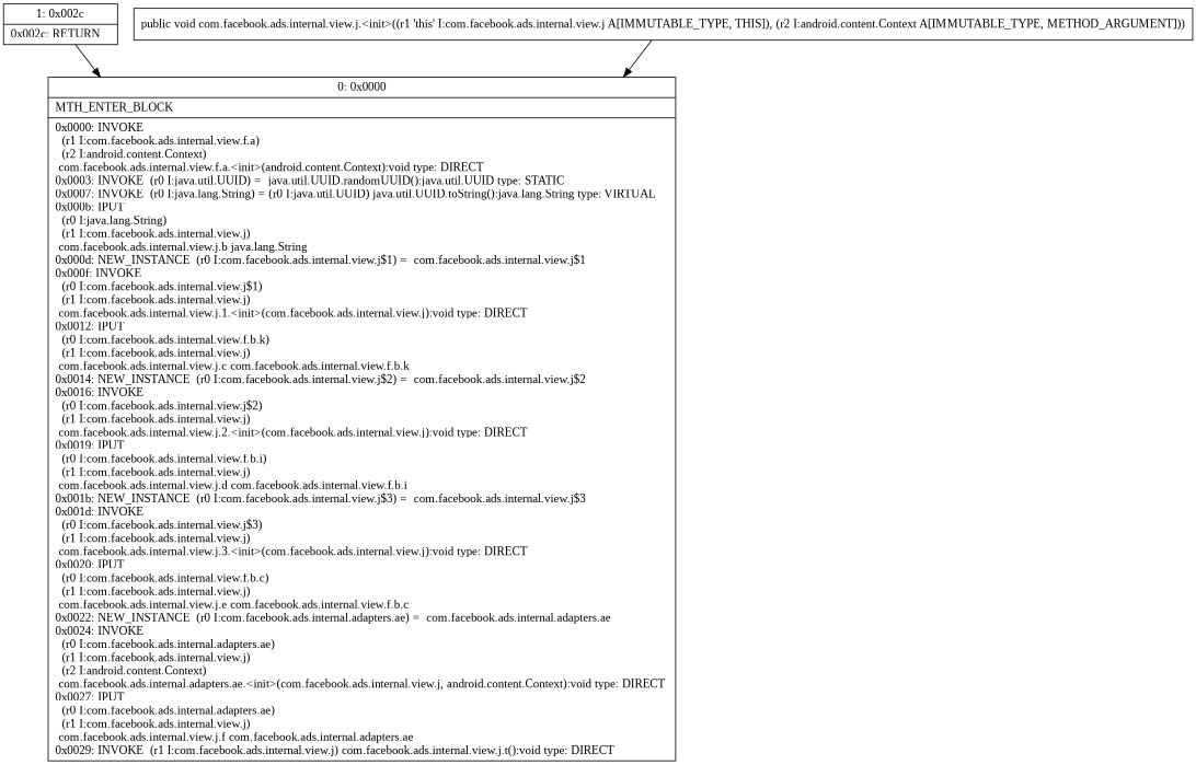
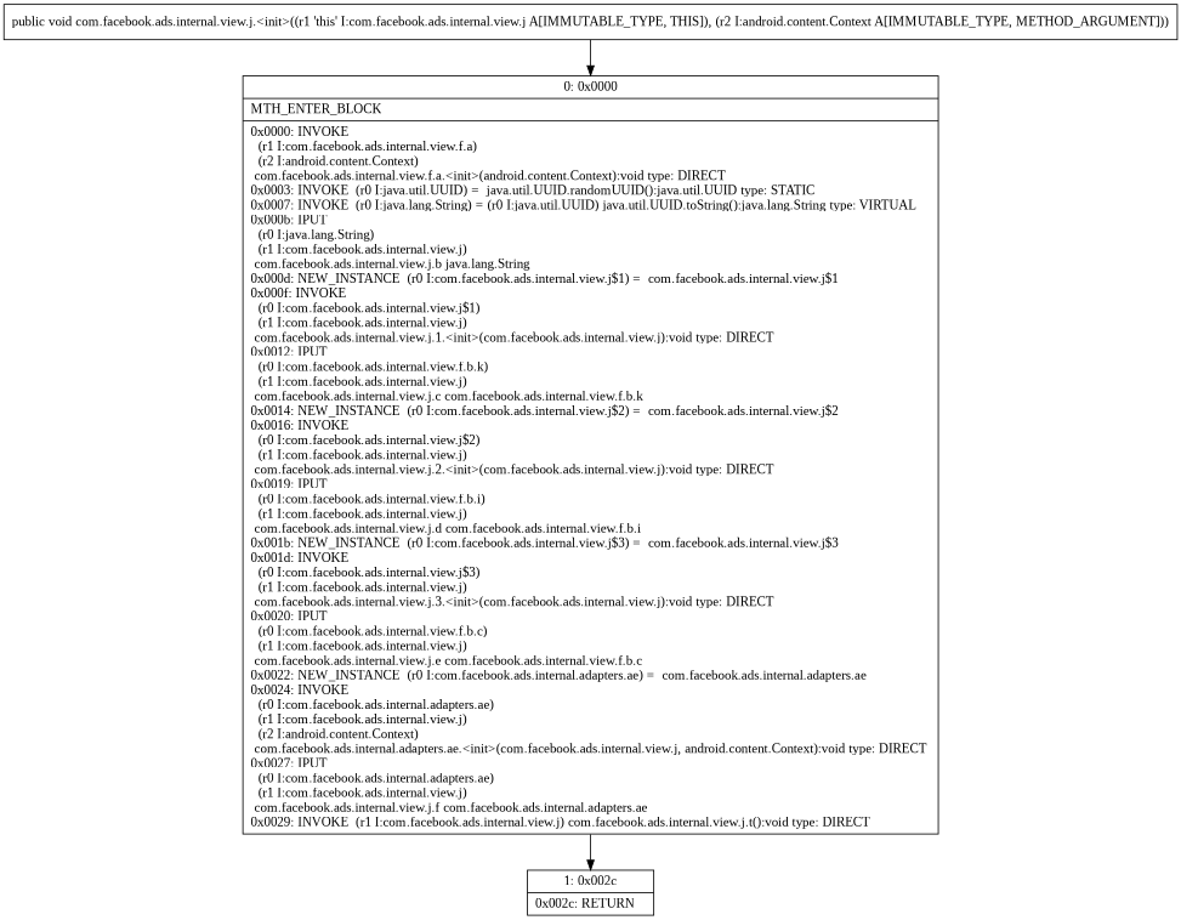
  digraph {
    fontname="Liberation Serif"
    node [shape=record fontname="Liberation Serif"]
    edge [fontname="Liberation Serif"]
    n1 [label="{0\:\ 0x0000|MTH_ENTER_BLOCK\l|0x0000: INVOKE  \l  (r1 I:com.facebook.ads.internal.view.f.a)\l  (r2 I:android.content.Context)\l com.facebook.ads.internal.view.f.a.\<init\>(android.content.Context):void type: DIRECT \l0x0003: INVOKE  (r0 I:java.util.UUID) =  java.util.UUID.randomUUID():java.util.UUID type: STATIC \l0x0007: INVOKE  (r0 I:java.lang.String) = (r0 I:java.util.UUID) java.util.UUID.toString():java.lang.String type: VIRTUAL \l0x000b: IPUT  \l  (r0 I:java.lang.String)\l  (r1 I:com.facebook.ads.internal.view.j)\l com.facebook.ads.internal.view.j.b java.lang.String \l0x000d: NEW_INSTANCE  (r0 I:com.facebook.ads.internal.view.j$1) =  com.facebook.ads.internal.view.j$1 \l0x000f: INVOKE  \l  (r0 I:com.facebook.ads.internal.view.j$1)\l  (r1 I:com.facebook.ads.internal.view.j)\l com.facebook.ads.internal.view.j.1.\<init\>(com.facebook.ads.internal.view.j):void type: DIRECT \l0x0012: IPUT  \l  (r0 I:com.facebook.ads.internal.view.f.b.k)\l  (r1 I:com.facebook.ads.internal.view.j)\l com.facebook.ads.internal.view.j.c com.facebook.ads.internal.view.f.b.k \l0x0014: NEW_INSTANCE  (r0 I:com.facebook.ads.internal.view.j$2) =  com.facebook.ads.internal.view.j$2 \l0x0016: INVOKE  \l  (r0 I:com.facebook.ads.internal.view.j$2)\l  (r1 I:com.facebook.ads.internal.view.j)\l com.facebook.ads.internal.view.j.2.\<init\>(com.facebook.ads.internal.view.j):void type: DIRECT \l0x0019: IPUT  \l  (r0 I:com.facebook.ads.internal.view.f.b.i)\l  (r1 I:com.facebook.ads.internal.view.j)\l com.facebook.ads.internal.view.j.d com.facebook.ads.internal.view.f.b.i \l0x001b: NEW_INSTANCE  (r0 I:com.facebook.ads.internal.view.j$3) =  com.facebook.ads.internal.view.j$3 \l0x001d: INVOKE  \l  (r0 I:com.facebook.ads.internal.view.j$3)\l  (r1 I:com.facebook.ads.internal.view.j)\l com.facebook.ads.internal.view.j.3.\<init\>(com.facebook.ads.internal.view.j):void type: DIRECT \l0x0020: IPUT  \l  (r0 I:com.facebook.ads.internal.view.f.b.c)\l  (r1 I:com.facebook.ads.internal.view.j)\l com.facebook.ads.internal.view.j.e com.facebook.ads.internal.view.f.b.c \l0x0022: NEW_INSTANCE  (r0 I:com.facebook.ads.internal.adapters.ae) =  com.facebook.ads.internal.adapters.ae \l0x0024: INVOKE  \l  (r0 I:com.facebook.ads.internal.adapters.ae)\l  (r1 I:com.facebook.ads.internal.view.j)\l  (r2 I:android.content.Context)\l com.facebook.ads.internal.adapters.ae.\<init\>(com.facebook.ads.internal.view.j, android.content.Context):void type: DIRECT \l0x0027: IPUT  \l  (r0 I:com.facebook.ads.internal.adapters.ae)\l  (r1 I:com.facebook.ads.internal.view.j)\l com.facebook.ads.internal.view.j.f com.facebook.ads.internal.adapters.ae \l0x0029: INVOKE  (r1 I:com.facebook.ads.internal.view.j) com.facebook.ads.internal.view.j.t():void type: DIRECT \l}"]
    n2 [label="{1\:\ 0x002c|0x002c: RETURN   \l}"]
    n3 [label="{public void com.facebook.ads.internal.view.j.\<init\>((r1 'this' I:com.facebook.ads.internal.view.j A[IMMUTABLE_TYPE, THIS]), (r2 I:android.content.Context A[IMMUTABLE_TYPE, METHOD_ARGUMENT])) }"]
-   n2 -> n1
+   n1 -> n2
    n3 -> n1
  }
